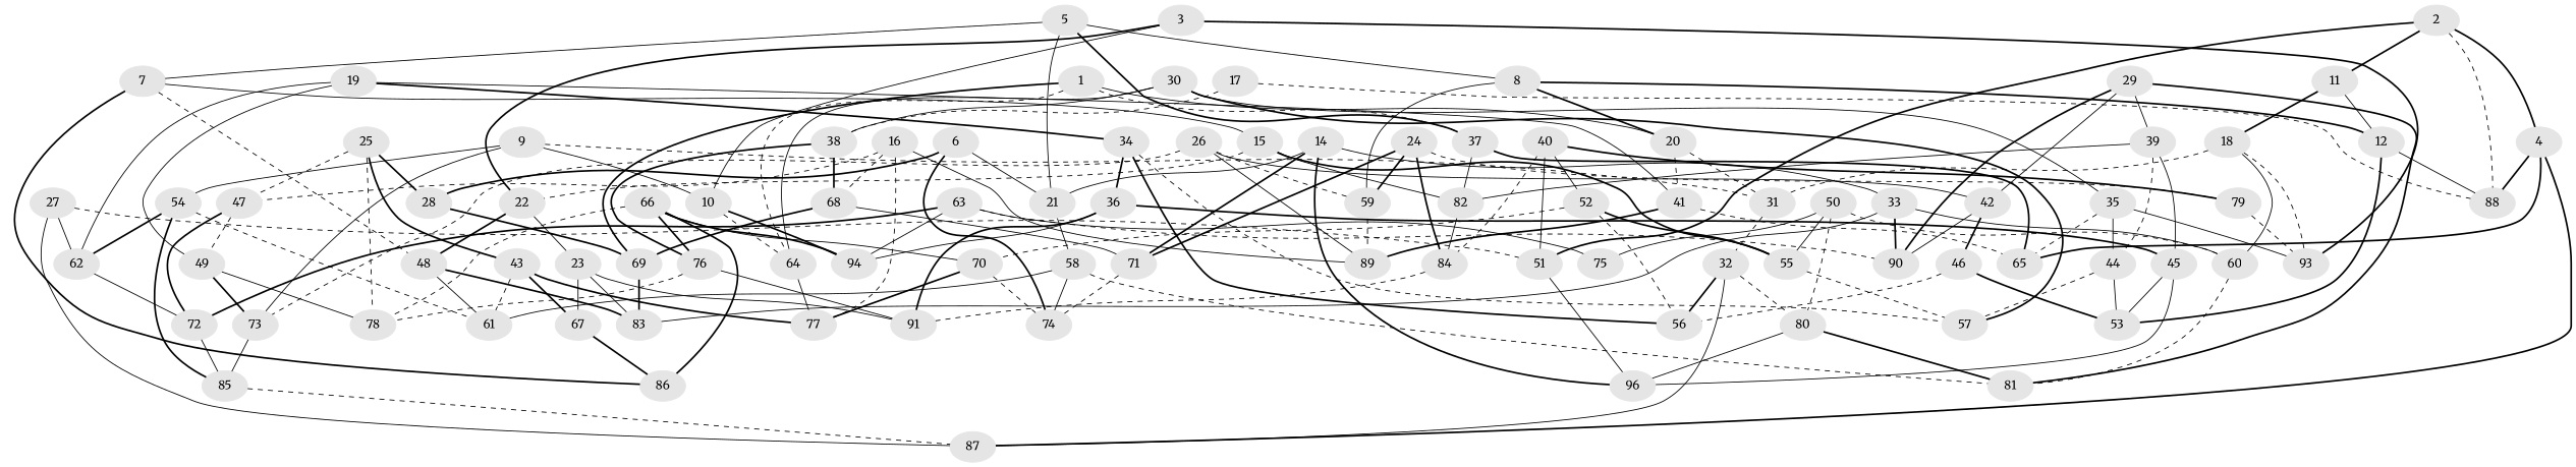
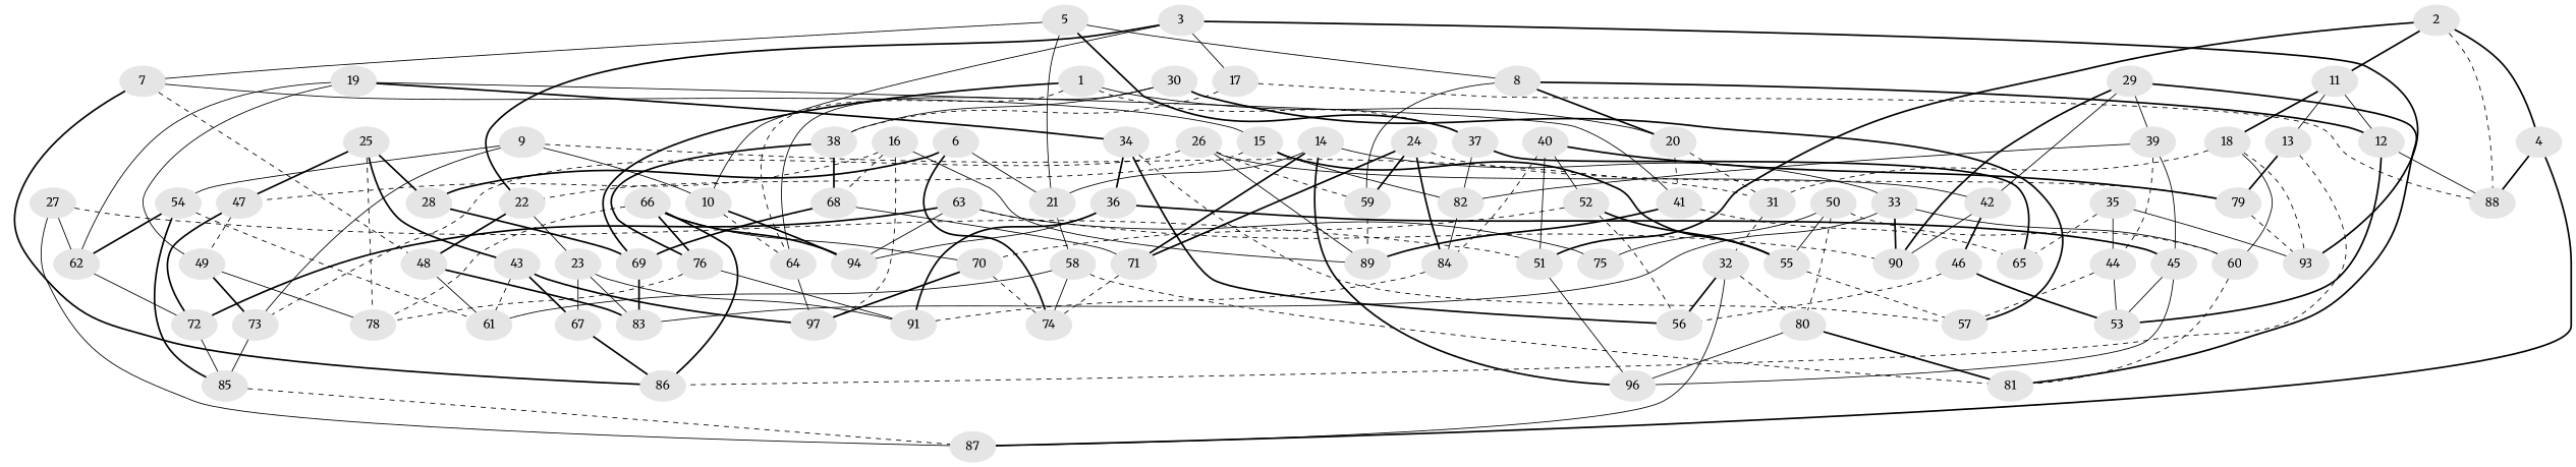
  graph {
    fontname=Merriweather
    node [color=gray90 fontname=Merriweather style=filled]
    edge [fontname=Merriweather style=solid]
    1
    20
    37
    64
    69
    31
    41
    65
    82
-   77
+   77 [label=97]
    83
    2
    4
    11
    51
    88
    87
    12
+   13
    18
    n21 [label=96]
    3
    10
    17
    22
    93
    94
    38
    48
    23
    5
    7
    8
    21
    15
    86
    59
    58
    6
    28
    74
    55
    61
    53
    89
    9
    54
    73
    32
    62
    85
    79
    60
    14
    33
    71
    90
    57
    84
    16
    47
    68
    49
    72
    76
    81
    19
    34
    56
    36
    78
    67
    91
    24
    25
    43
    26
    42
    46
    27
    29
    39
    44
    45
    30
    35
    80
    40
    52
    70
    50
    75
    63
    66
    1 -- 20
    1 -- 37 [style=dashed]
    1 -- 64 [style=dashed]
    1 -- 69 [style=bold]
    20 -- 31 [style=dashed]
    20 -- 41 [style=dashed]
    37 -- 65 [style=bold]
    37 -- 82
    64 -- 77
    69 -- 83 [style=bold]
    31 -- 32 [style=dashed]
    41 -- 65 [style=dashed]
    41 -- 89 [style=bold]
    82 -- 84
    2 -- 4 [style=bold]
    2 -- 11 [style=bold]
    2 -- 51 [style=bold]
    2 -- 88 [style=dashed]
-   4 -- 65 [style=bold]
    4 -- 88 [style=bold]
    4 -- 87 [style=bold]
    11 -- 12
+   11 -- 13
    11 -- 18 [style=bold]
    51 -- n21
    12 -- 88
    12 -- 53 [style=bold]
+   13 -- 86 [style=dashed]
+   13 -- 79 [style=bold]
    18 -- 31 [style=dashed]
    18 -- 93 [style=dashed]
    18 -- 60
    3 -- 10
+   3 -- 17
    3 -- 22 [style=bold]
    3 -- 93 [style=bold]
    10 -- 64 [style=dashed]
    10 -- 94 [style=bold]
    17 -- 88 [style=dashed]
    17 -- 38 [style=dashed]
    22 -- 48 [style=bold]
    22 -- 23
    38 -- 68 [style=bold]
    38 -- 76 [style=bold]
    48 -- 83 [style=bold]
    48 -- 61
    23 -- 83
    23 -- 67
    23 -- 91
    5 -- 37 [style=bold]
    5 -- 7
    5 -- 8
    5 -- 21
    7 -- 48 [style=dashed]
    7 -- 15
    7 -- 86 [style=bold]
    8 -- 20 [style=bold]
    8 -- 12 [style=bold]
    8 -- 59
    21 -- 58
    15 -- 82
    15 -- 22 [style=dashed]
    15 -- 55 [style=bold]
    59 -- 89 [style=dashed]
    58 -- 74
    58 -- 61
    58 -- 81 [style=dashed]
    6 -- 21
    6 -- 28 [style=bold]
    6 -- 74 [style=bold]
    28 -- 69 [style=bold]
    55 -- 57 [style=dashed]
    9 -- 31 [style=dashed]
    9 -- 10
    9 -- 54
    9 -- 73
    54 -- 61 [style=dashed]
    54 -- 62 [style=bold]
    54 -- 85 [style=bold]
    73 -- 85
    32 -- 87
    32 -- 56 [style=bold]
    32 -- 80 [style=dashed]
    62 -- 72
    85 -- 87 [style=dashed]
    79 -- 93 [style=dashed]
    60 -- 81 [style=dashed]
    14 -- n21 [style=bold]
    14 -- 21
    14 -- 33
    14 -- 71 [style=bold]
    33 -- 83
    33 -- 60
    33 -- 90 [style=bold]
    71 -- 74 [style=dashed]
    84 -- 91 [style=dashed]
    16 -- 77 [style=dashed]
    16 -- 89
    16 -- 47 [style=dashed]
    16 -- 68 [style=dashed]
    47 -- 49 [style=dashed]
    47 -- 72 [style=bold]
    68 -- 69 [style=bold]
    68 -- 71
    49 -- 73 [style=bold]
    49 -- 78
    72 -- 85
    76 -- 78 [style=dashed]
    76 -- 91
    19 -- 41
    19 -- 62
    19 -- 49
    19 -- 34 [style=bold]
    34 -- 57 [style=dashed]
    34 -- 56 [style=bold]
    34 -- 36 [style=bold]
    36 -- 94
    36 -- 91 [style=bold]
    36 -- 45 [style=bold]
    67 -- 86 [style=bold]
    24 -- 59 [style=bold]
    24 -- 79 [style=dashed]
    24 -- 71 [style=bold]
    24 -- 84 [style=bold]
    25 -- 28 [style=bold]
-   25 -- 47 [style=dashed]
+   25 -- 47 [style=bold]
    25 -- 78 [style=dashed]
    25 -- 43 [style=bold]
    43 -- 77 [style=bold]
    43 -- 61 [style=dashed]
    43 -- 67 [style=bold]
    26 -- 59 [style=dashed]
    26 -- 89
    26 -- 73 [style=dashed]
    26 -- 42
    42 -- 90
    42 -- 46 [style=bold]
    46 -- 53 [style=bold]
    46 -- 56 [style=dashed]
    27 -- 51 [style=dashed]
    27 -- 87
    27 -- 62
    29 -- 90 [style=bold]
    29 -- 81 [style=bold]
    29 -- 42
    29 -- 39
    39 -- 82
    39 -- 44 [style=dashed]
    39 -- 45
    44 -- 53
    44 -- 57 [style=dashed]
    45 -- n21
    45 -- 53
    30 -- 64
    30 -- 38
    30 -- 57 [style=bold]
-   30 -- 35
    35 -- 65 [style=dashed]
    35 -- 93
    35 -- 44
    80 -- n21
    80 -- 81 [style=bold]
    40 -- 51
    40 -- 79 [style=bold]
    40 -- 84 [style=dashed]
    40 -- 52
    52 -- 55 [style=bold]
    52 -- 56 [style=dashed]
    52 -- 70 [style=dashed]
    70 -- 77 [style=bold]
    70 -- 74 [style=dashed]
    50 -- 55
    50 -- 60 [style=dashed]
    50 -- 80 [style=dashed]
    50 -- 75
    63 -- 94
    63 -- 90 [style=dashed]
    63 -- 72 [style=bold]
    63 -- 75
    66 -- 94 [style=bold]
    66 -- 86 [style=bold]
    66 -- 76 [style=bold]
    66 -- 78 [style=dashed]
    66 -- 70
  }
